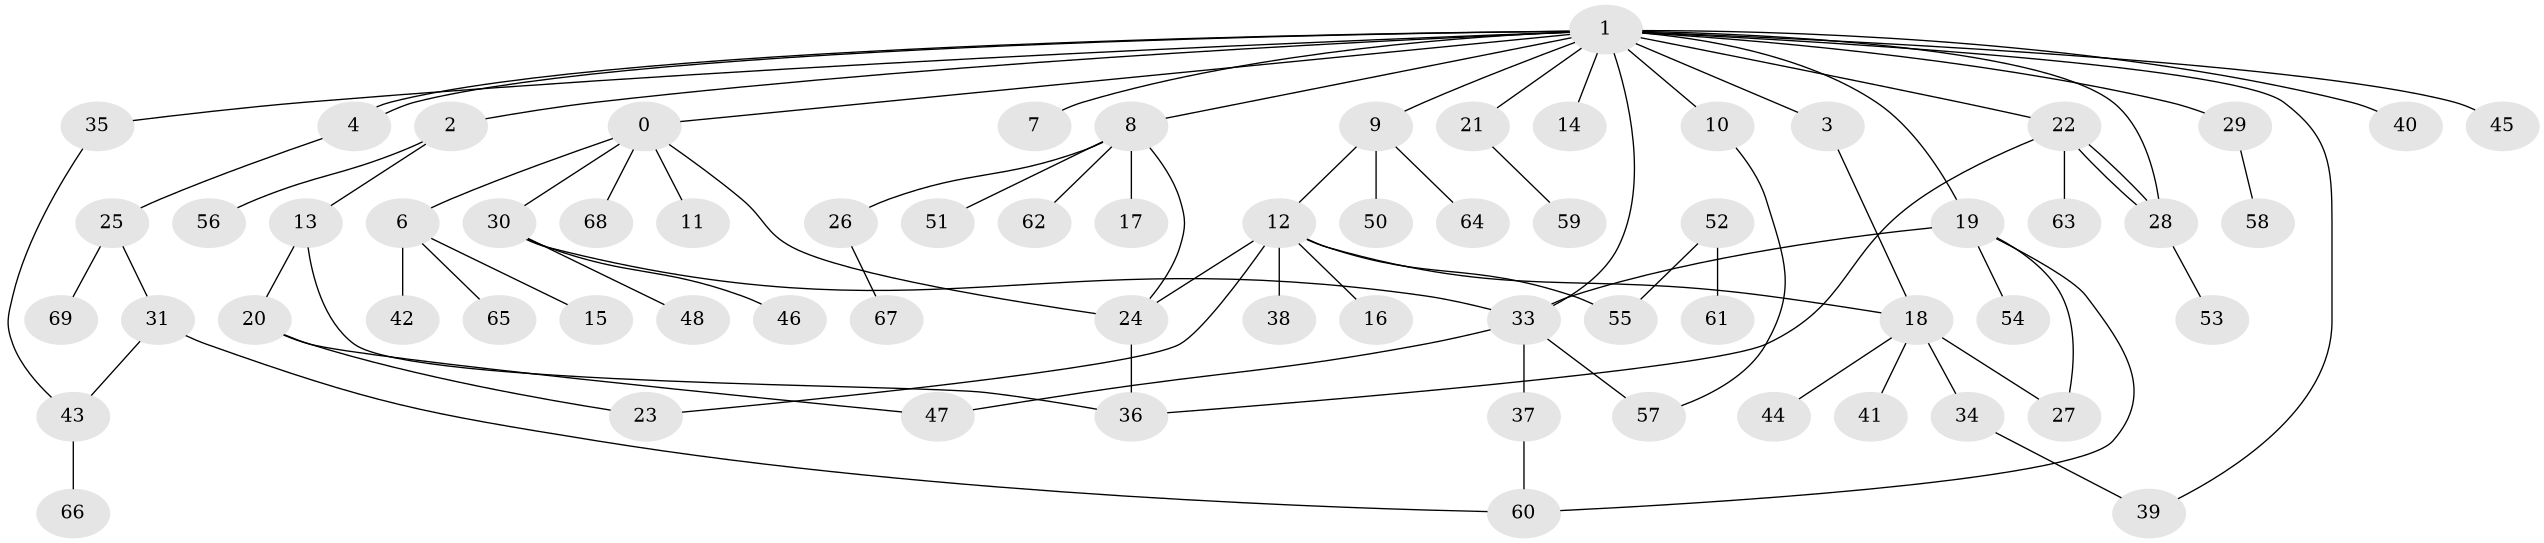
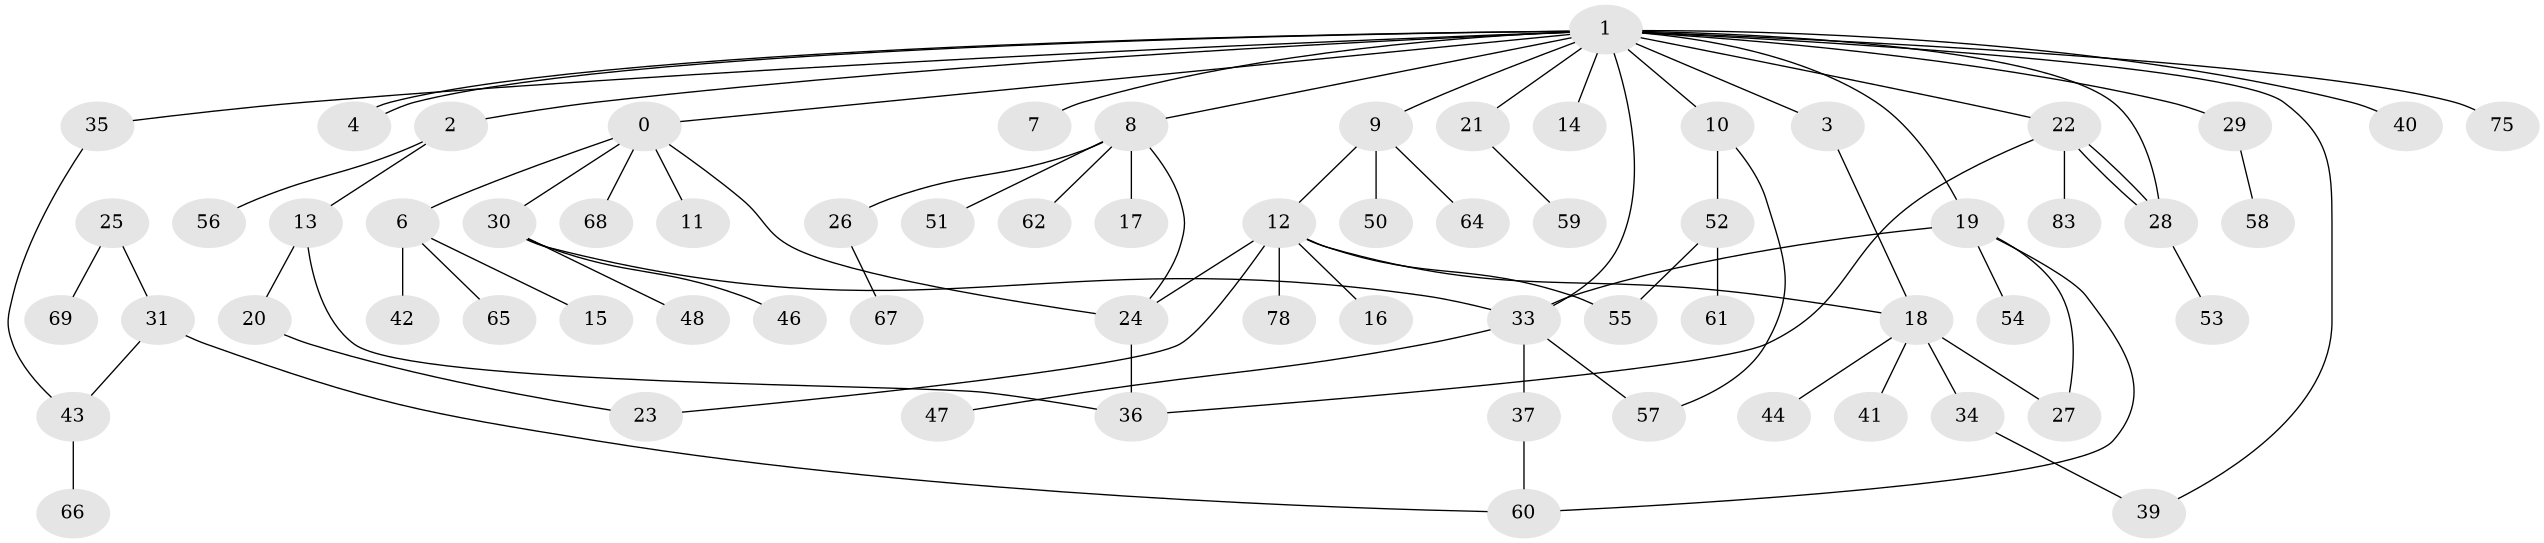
  graph {
    node [color=gray90 style=filled]
    1
    2
    3
    4
    n5 [label=0]
    7
    8
    9
    10
    14
    19
    21
    22
    28
    29
    33
    35
    39
    40
-   45
+   45 [label=75]
    13
    56
    18
    25
    6
    11
    24
    30
    68
    17
    26
    51
    62
    12
    50
    64
    52
    57
    27
    54
    60
    59
    36
-   63
+   63 [label=83]
    53
    58
    47
    37
    43
    20
    34
    41
    44
    31
    69
    15
    42
    65
    46
    48
    67
    16
    23
-   38
+   38 [label=78]
    55
    61
    66
    1 -- 2
    1 -- 3
    1 -- 4
    1 -- 4
    1 -- n5
    1 -- 7
    1 -- 8
    1 -- 9
    1 -- 10
    1 -- 14
    1 -- 19
    1 -- 21
    1 -- 22
    1 -- 28
    1 -- 29
    1 -- 33
    1 -- 35
    1 -- 39
    1 -- 40
    1 -- 45
    2 -- 13
    2 -- 56
    3 -- 18
-   4 -- 25
    n5 -- 6
    n5 -- 11
    n5 -- 24
    n5 -- 30
    n5 -- 68
    8 -- 24
    8 -- 17
    8 -- 26
    8 -- 51
    8 -- 62
    9 -- 12
    9 -- 50
    9 -- 64
+   10 -- 52
    10 -- 57
    19 -- 33
    19 -- 27
    19 -- 54
    19 -- 60
    21 -- 59
    22 -- 28
    22 -- 28
    22 -- 36
    22 -- 63
    28 -- 53
    29 -- 58
    33 -- 57
    33 -- 47
    33 -- 37
    35 -- 43
    13 -- 36
    13 -- 20
    18 -- 27
    18 -- 34
    18 -- 41
    18 -- 44
    25 -- 31
    25 -- 69
    6 -- 15
    6 -- 42
    6 -- 65
    24 -- 36
    30 -- 33
    30 -- 46
    30 -- 48
    26 -- 67
    12 -- 18
    12 -- 24
    12 -- 16
    12 -- 23
    12 -- 38
    12 -- 55
    52 -- 55
    52 -- 61
    37 -- 60
    43 -- 66
-   20 -- 47
    20 -- 23
    34 -- 39
    31 -- 60
    31 -- 43
  }
